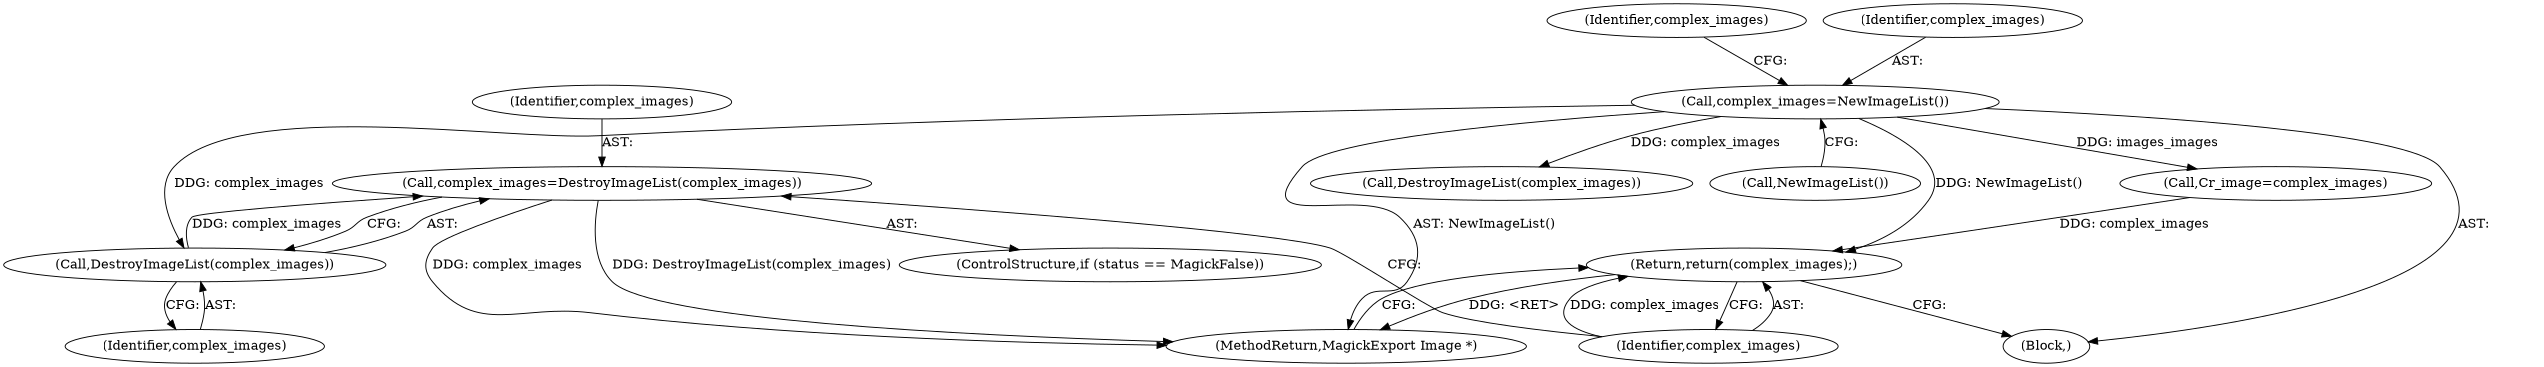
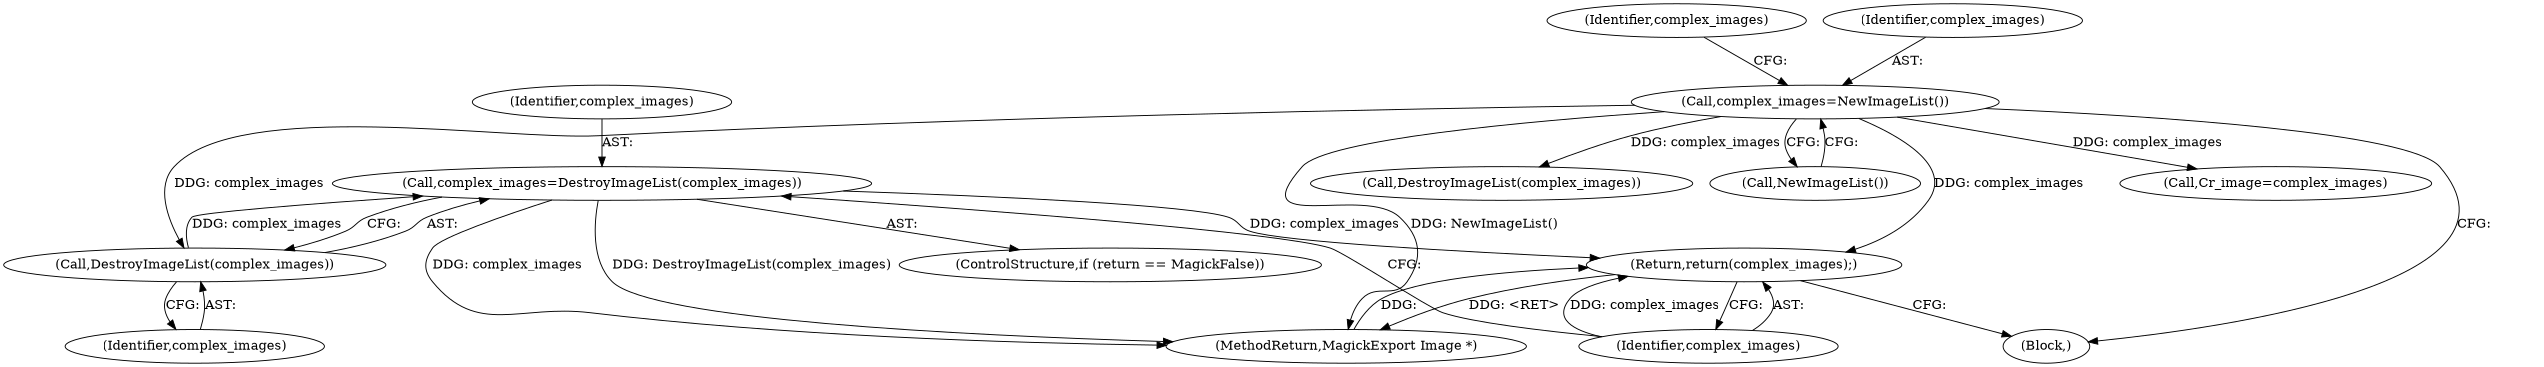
  digraph {
    n1 [label="(Call,complex_images=DestroyImageList(complex_images))"]
    n2 [label="(Call,DestroyImageList(complex_images))"]
    n3 [label="(Return,return(complex_images);)"]
    n4 [label="(MethodReturn,MagickExport Image *)"]
-   n5 [label="(ControlStructure,if (status == MagickFalse))"]
+   n5 [label="(ControlStructure,if (return == MagickFalse))"]
    n6 [label="(Identifier,complex_images)"]
    n7 [label="(Block,)"]
    n8 [label="(Identifier,complex_images)"]
    n9 [label="(Call,complex_images=NewImageList())"]
    n10 [label="(Call,DestroyImageList(complex_images))"]
    n11 [label="(Call,Cr_image=complex_images)"]
    n12 [label="(Call,NewImageList())"]
    n13 [label="(Identifier,complex_images)"]
    n14 [label="(Identifier,complex_images)"]
    n15 [label="(Identifier,complex_images)"]
    n1 -> n2 [label="CFG: "]
-   n11 -> n3 [label="DDG: complex_images"]
+   n1 -> n3 [label="DDG: complex_images"]
    n1 -> n4 [label="DDG: complex_images"]
    n1 -> n4 [label="DDG: DestroyImageList(complex_images)"]
    n1 -> n5 [label="AST: "]
    n2 -> n1 [label="AST: "]
    n2 -> n1 [label="DDG: complex_images"]
    n2 -> n6 [label="CFG: "]
    n3 -> n4 [label="DDG: <RET>"]
    n3 -> n7 [label="CFG: "]
    n3 -> n8 [label="CFG: "]
-   n4 -> n3 [label="CFG: "]
+   n4 -> n3 [label="DDG: "]
    n6 -> n2 [label="AST: "]
    n8 -> n1 [label="CFG: "]
    n8 -> n3 [label="AST: "]
    n8 -> n3 [label="DDG: complex_images"]
    n9 -> n2 [label="DDG: complex_images"]
-   n9 -> n3 [label="DDG: NewImageList()"]
-   n9 -> n4 [label="AST: NewImageList()"]
-   n9 -> n7 [label="AST: "]
+   n9 -> n3 [label="DDG: complex_images"]
+   n9 -> n4 [label="DDG: NewImageList()"]
+   n9 -> n7 [label="CFG: "]
    n9 -> n10 [label="DDG: complex_images"]
-   n9 -> n11 [label="DDG: images_images"]
+   n9 -> n11 [label="DDG: complex_images"]
+   n9 -> n12 [label="CFG: "]
    n12 -> n9 [label="CFG: "]
    n13 -> n1 [label="AST: "]
    n14 -> n9 [label="CFG: "]
    n15 -> n9 [label="AST: "]
  }
